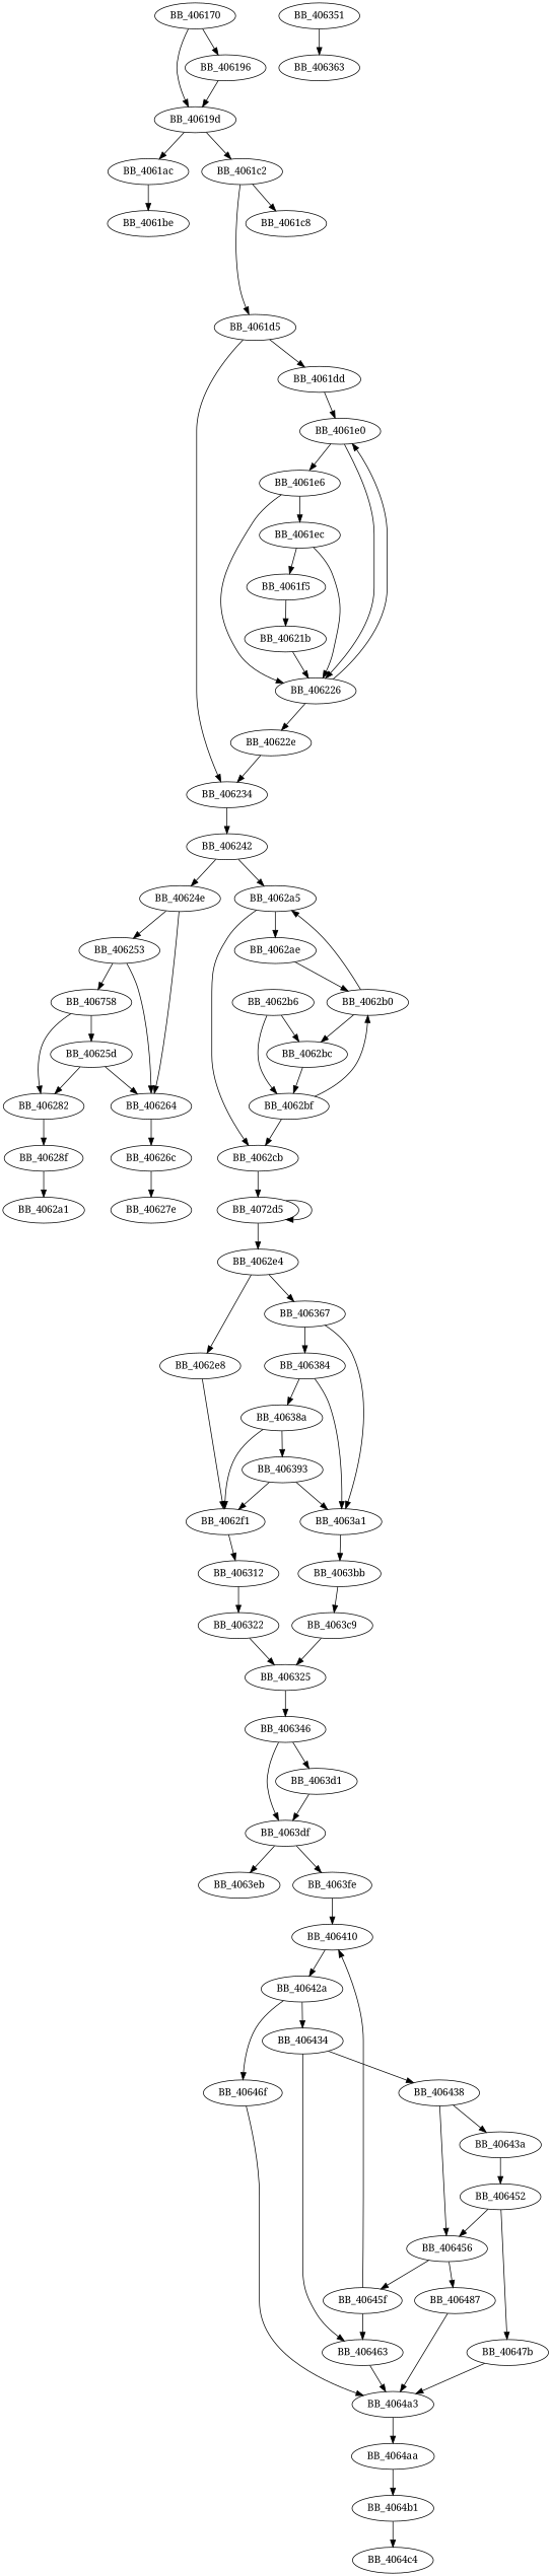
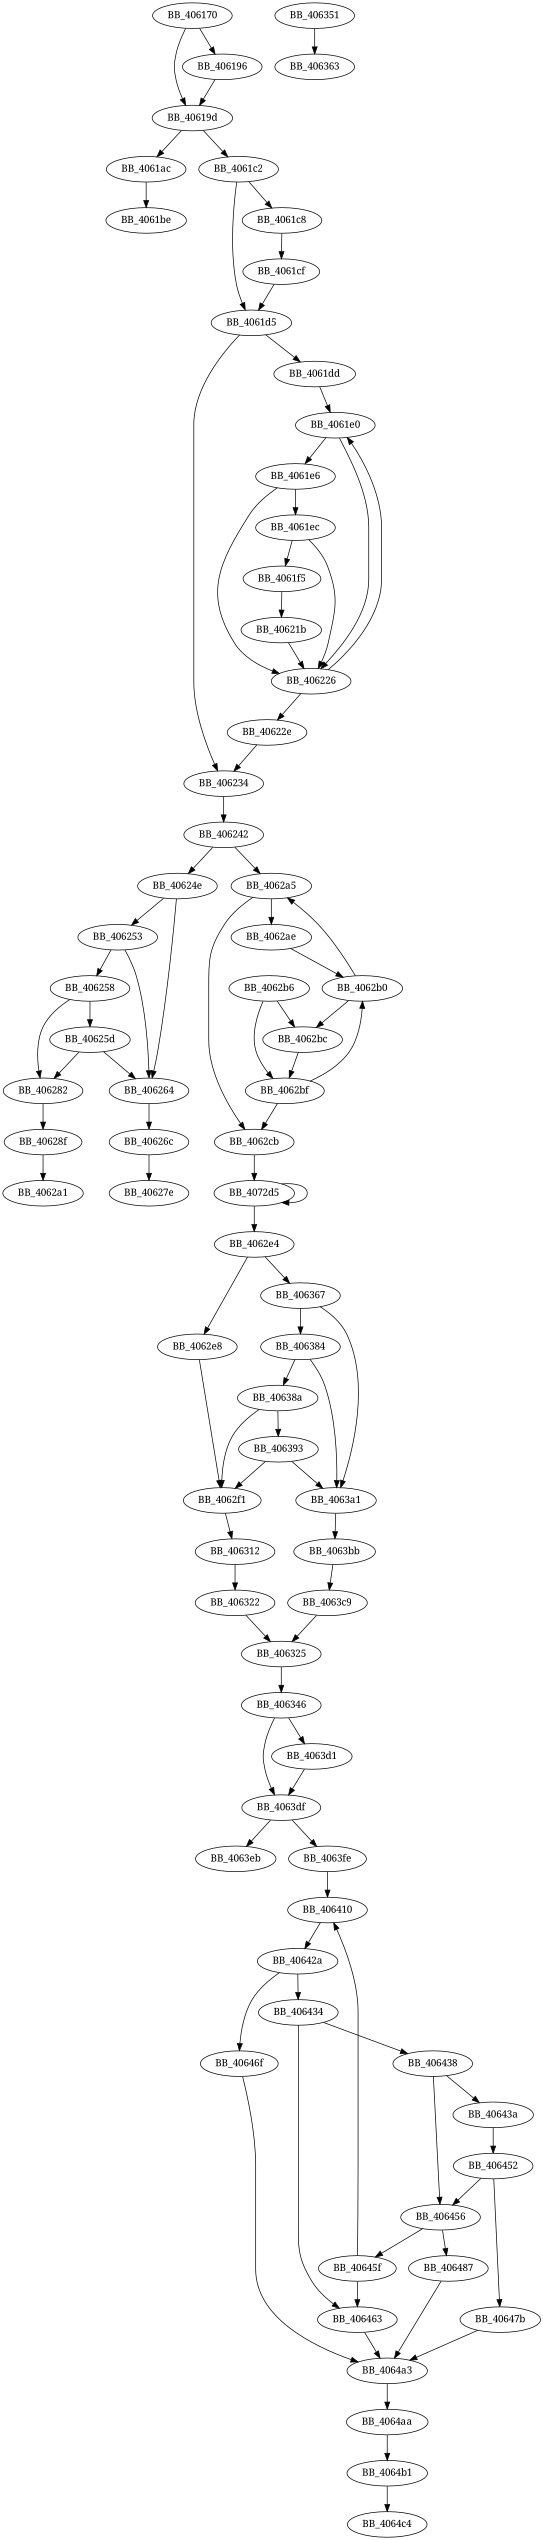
  digraph {
    fontname="Noto Serif"
    node [fontname="Noto Serif"]
    edge [fontname="Noto Serif"]
    BB_406170
    BB_406196
    BB_40619d
    BB_4061ac
    BB_4061c2
    BB_4061be
    BB_4061c8
    BB_4061d5
+   BB_4061cf
    BB_4061dd
    BB_406234
    BB_4061e0
    BB_406242
    BB_4061e6
    BB_406226
    BB_40624e
    BB_4062a5
    BB_4061ec
    BB_40622e
    BB_4061f5
    BB_40621b
    BB_406253
    BB_406264
    BB_4062ae
    BB_4062cb
-   BB_406258 [label=BB_406758]
+   BB_406258
    BB_40626c
    BB_4062b0
    n29 [label=BB_4072d5]
    BB_40625d
    BB_406282
    BB_40627e
    BB_40628f
    BB_4062a1
    BB_4062bc
    BB_4062e4
    BB_4062b6
    BB_4062bf
    BB_4062e8
    BB_406367
    BB_4062f1
    BB_406384
    BB_4063a1
    BB_406312
    BB_40638a
    BB_4063bb
    BB_406322
    BB_406325
    BB_406346
    BB_4063d1
    BB_4063df
    BB_406351
    BB_406363
    BB_4063eb
    BB_4063fe
    BB_406393
    BB_4063c9
    BB_406410
    BB_40642a
    BB_406434
    BB_40646f
    BB_406438
    BB_406463
    BB_4064a3
    BB_40643a
    BB_406456
    BB_4064aa
    BB_406452
    BB_40645f
    BB_406487
    BB_40647b
    BB_4064b1
    BB_4064c4
    BB_406170 -> BB_406196
    BB_406170 -> BB_40619d
    BB_406196 -> BB_40619d
    BB_40619d -> BB_4061ac
    BB_40619d -> BB_4061c2
    BB_4061ac -> BB_4061be
    BB_4061c2 -> BB_4061c8
    BB_4061c2 -> BB_4061d5
+   BB_4061c8 -> BB_4061cf
    BB_4061d5 -> BB_4061dd
    BB_4061d5 -> BB_406234
+   BB_4061cf -> BB_4061d5
    BB_4061dd -> BB_4061e0
    BB_406234 -> BB_406242
    BB_4061e0 -> BB_4061e6
    BB_4061e0 -> BB_406226
    BB_406242 -> BB_40624e
    BB_406242 -> BB_4062a5
    BB_4061e6 -> BB_406226
    BB_4061e6 -> BB_4061ec
    BB_406226 -> BB_4061e0
    BB_406226 -> BB_40622e
    BB_40624e -> BB_406253
    BB_40624e -> BB_406264
    BB_4062a5 -> BB_4062ae
    BB_4062a5 -> BB_4062cb
    BB_4061ec -> BB_406226
    BB_4061ec -> BB_4061f5
    BB_40622e -> BB_406234
    BB_4061f5 -> BB_40621b
    BB_40621b -> BB_406226
    BB_406253 -> BB_406264
    BB_406253 -> BB_406258
    BB_406264 -> BB_40626c
    BB_4062ae -> BB_4062b0
    BB_4062cb -> n29
    BB_406258 -> BB_40625d
    BB_406258 -> BB_406282
    BB_40626c -> BB_40627e
    BB_4062b0 -> BB_4062a5
    BB_4062b0 -> BB_4062bc
    n29 -> n29
    n29 -> BB_4062e4
    BB_40625d -> BB_406264
    BB_40625d -> BB_406282
    BB_406282 -> BB_40628f
    BB_40628f -> BB_4062a1
    BB_4062bc -> BB_4062bf
    BB_4062e4 -> BB_4062e8
    BB_4062e4 -> BB_406367
    BB_4062b6 -> BB_4062bc
    BB_4062b6 -> BB_4062bf
    BB_4062bf -> BB_4062cb
    BB_4062bf -> BB_4062b0
    BB_4062e8 -> BB_4062f1
    BB_406367 -> BB_406384
    BB_406367 -> BB_4063a1
    BB_4062f1 -> BB_406312
    BB_406384 -> BB_4063a1
    BB_406384 -> BB_40638a
    BB_4063a1 -> BB_4063bb
    BB_406312 -> BB_406322
    BB_40638a -> BB_4062f1
    BB_40638a -> BB_406393
    BB_4063bb -> BB_4063c9
    BB_406322 -> BB_406325
    BB_406325 -> BB_406346
    BB_406346 -> BB_4063d1
    BB_406346 -> BB_4063df
    BB_4063d1 -> BB_4063df
    BB_4063df -> BB_4063eb
    BB_4063df -> BB_4063fe
    BB_406351 -> BB_406363
    BB_4063fe -> BB_406410
    BB_406393 -> BB_4062f1
    BB_406393 -> BB_4063a1
    BB_4063c9 -> BB_406325
    BB_406410 -> BB_40642a
    BB_40642a -> BB_406434
    BB_40642a -> BB_40646f
    BB_406434 -> BB_406438
    BB_406434 -> BB_406463
    BB_40646f -> BB_4064a3
    BB_406438 -> BB_40643a
    BB_406438 -> BB_406456
    BB_406463 -> BB_4064a3
    BB_4064a3 -> BB_4064aa
    BB_40643a -> BB_406452
    BB_406456 -> BB_40645f
    BB_406456 -> BB_406487
    BB_4064aa -> BB_4064b1
    BB_406452 -> BB_406456
    BB_406452 -> BB_40647b
    BB_40645f -> BB_406410
    BB_40645f -> BB_406463
    BB_406487 -> BB_4064a3
    BB_40647b -> BB_4064a3
    BB_4064b1 -> BB_4064c4
  }
